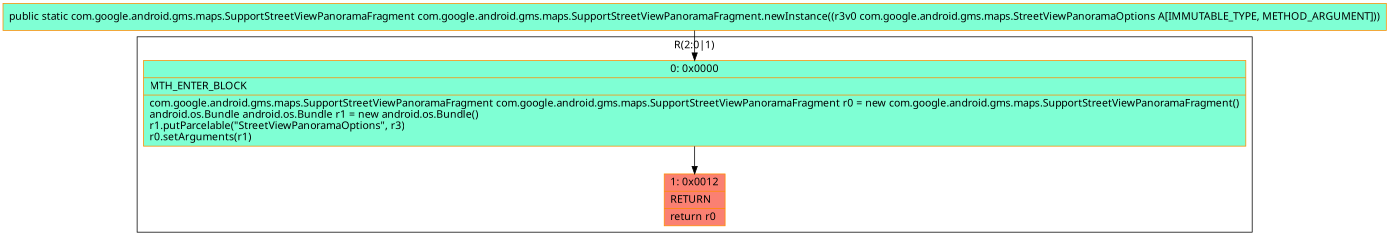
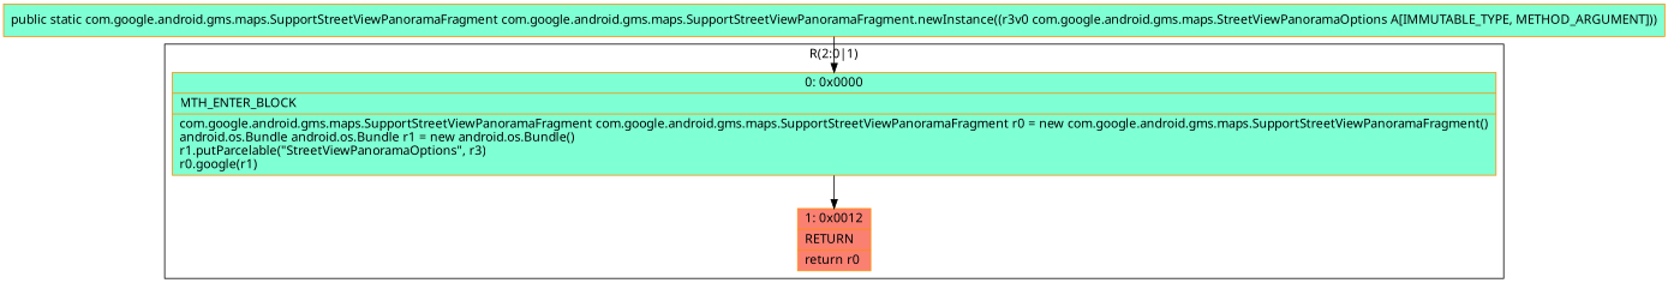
  digraph {
    fontname="Noto Sans"
    node [color=darkorange shape=record style=filled fillcolor=aquamarine fontname="Noto Sans"]
    edge [fontname="Noto Sans"]
-   n1 [label="{0\:\ 0x0000|MTH_ENTER_BLOCK\l|com.google.android.gms.maps.SupportStreetViewPanoramaFragment com.google.android.gms.maps.SupportStreetViewPanoramaFragment r0 = new com.google.android.gms.maps.SupportStreetViewPanoramaFragment()\landroid.os.Bundle android.os.Bundle r1 = new android.os.Bundle()\lr1.putParcelable(\"StreetViewPanoramaOptions\", r3)\lr0.setArguments(r1)\l}"]
+   n1 [label="{0\:\ 0x0000|MTH_ENTER_BLOCK\l|com.google.android.gms.maps.SupportStreetViewPanoramaFragment com.google.android.gms.maps.SupportStreetViewPanoramaFragment r0 = new com.google.android.gms.maps.SupportStreetViewPanoramaFragment()\landroid.os.Bundle android.os.Bundle r1 = new android.os.Bundle()\lr1.putParcelable(\"StreetViewPanoramaOptions\", r3)\lr0.google(r1)\l}"]
    n2 [label="{1\:\ 0x0012|RETURN\l|return r0\l}" fillcolor=salmon]
    n3 [label="{public static com.google.android.gms.maps.SupportStreetViewPanoramaFragment com.google.android.gms.maps.SupportStreetViewPanoramaFragment.newInstance((r3v0 com.google.android.gms.maps.StreetViewPanoramaOptions A[IMMUTABLE_TYPE, METHOD_ARGUMENT])) }"]
    subgraph cluster_1 {
      label="R(2:0|1)"
      n1
      n2
    }
    n1 -> n2
    n3 -> n1
  }
